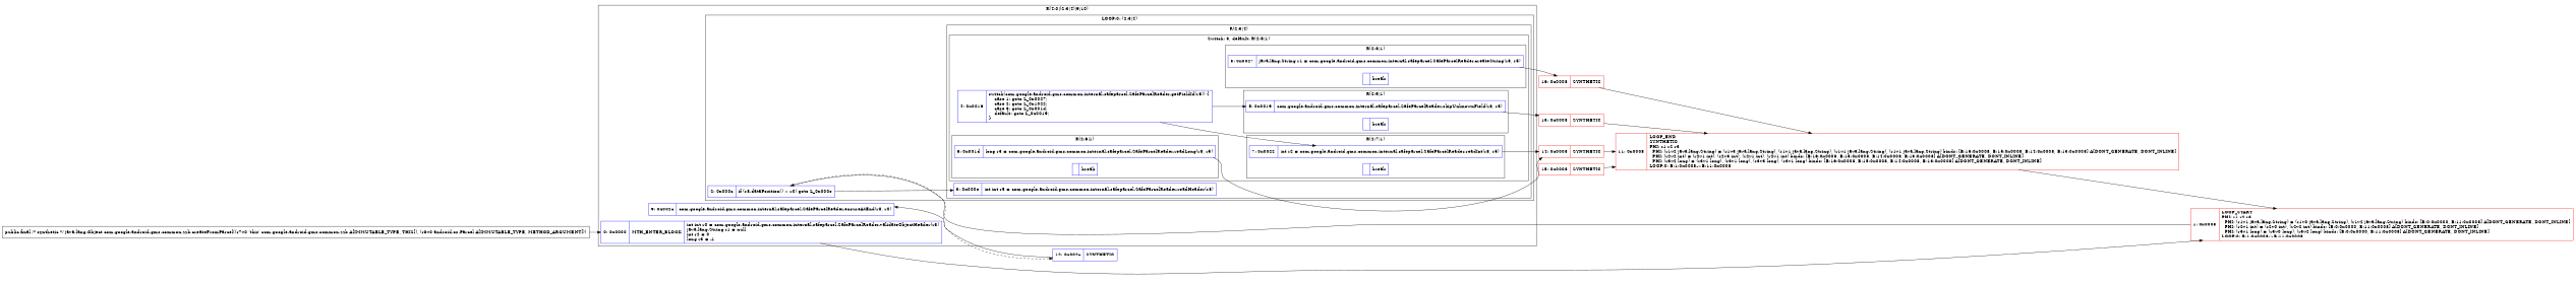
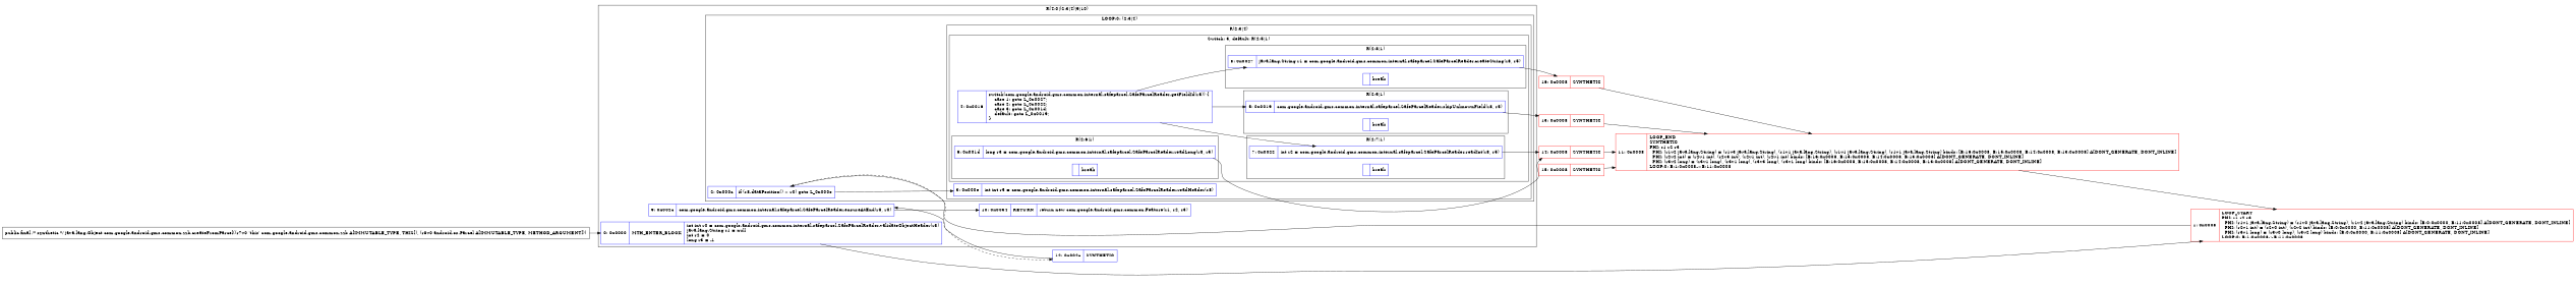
  digraph {
    rankdir=LR
    node [color=blue shape=record]
    n1 [label="{8\:\ 0x0027|java.lang.String r1 = com.google.android.gms.common.internal.safeparcel.SafeParcelReader.createString(r8, r5)\l}"]
    n2 [label="{|break\l}"]
    n3 [label="{7\:\ 0x0022|int r2 = com.google.android.gms.common.internal.safeparcel.SafeParcelReader.readInt(r8, r5)\l}"]
    n4 [label="{|break\l}"]
    n5 [label="{6\:\ 0x001d|long r3 = com.google.android.gms.common.internal.safeparcel.SafeParcelReader.readLong(r8, r5)\l}"]
    n6 [label="{|break\l}"]
    n7 [label="{5\:\ 0x0019|com.google.android.gms.common.internal.safeparcel.SafeParcelReader.skipUnknownField(r8, r5)\l}"]
    n8 [label="{|break\l}"]
-   n9 [label="{4\:\ 0x0016|switch(com.google.android.gms.common.internal.safeparcel.SafeParcelReader.getFieldId(r5)) \{\l    case 1: goto L_0x0027;\l    case 2: goto L_0x1022;\l    case 3: goto L_0x001d;\l    default: goto L_0x0019;\l\}\l}"]
+   n9 [label="{4\:\ 0x0016|switch(com.google.android.gms.common.internal.safeparcel.SafeParcelReader.getFieldId(r5)) \{\l    case 1: goto L_0x0027;\l    case 2: goto L_0x0022;\l    case 3: goto L_0x001d;\l    default: goto L_0x0019;\l\}\l}"]
    n10 [label="{3\:\ 0x000e|int int r5 = com.google.android.gms.common.internal.safeparcel.SafeParcelReader.readHeader(r8)\l}"]
    n11 [label="{2\:\ 0x000c|if (r8.dataPosition() \< r0) goto L_0x000e\l}"]
    n12 [label="{0\:\ 0x0000|MTH_ENTER_BLOCK\l|int int r0 = com.google.android.gms.common.internal.safeparcel.SafeParcelReader.validateObjectHeader(r8)\ljava.lang.String r1 = null\lint r2 = 0\llong r3 = \-1\l}"]
    n13 [label="{9\:\ 0x002c|com.google.android.gms.common.internal.safeparcel.SafeParcelReader.ensureAtEnd(r8, r0)\l}"]
+   n14 [label="{10\:\ 0x0034|RETURN\l|return new com.google.android.gms.common.Feature(r1, r2, r3)\l}"]
    n15 [color=red label="{16\:\ 0x0008|SYNTHETIC\l}"]
    n16 [color=red label="{14\:\ 0x0008|SYNTHETIC\l}"]
    n17 [color=red label="{13\:\ 0x0008|SYNTHETIC\l}"]
    n18 [label="{12\:\ 0x002c|SYNTHETIC\l}"]
    n19 [color=red label="{1\:\ 0x0008|LOOP_START\lPHI: r1 r2 r3 \l  PHI: (r1v1 java.lang.String) = (r1v0 java.lang.String), (r1v2 java.lang.String) binds: [B:0:0x0000, B:11:0x0008] A[DONT_GENERATE, DONT_INLINE]\l  PHI: (r2v1 int) = (r2v0 int), (r2v2 int) binds: [B:0:0x0000, B:11:0x0008] A[DONT_GENERATE, DONT_INLINE]\l  PHI: (r3v1 long) = (r3v0 long), (r3v2 long) binds: [B:0:0x0000, B:11:0x0008] A[DONT_GENERATE, DONT_INLINE]\lLOOP:0: B:1:0x0008\-\>B:11:0x0008\l}"]
    n20 [color=red label="{11\:\ 0x0008|LOOP_END\lSYNTHETIC\lPHI: r1 r2 r3 \l  PHI: (r1v2 java.lang.String) = (r1v3 java.lang.String), (r1v1 java.lang.String), (r1v1 java.lang.String), (r1v1 java.lang.String) binds: [B:16:0x0008, B:15:0x0008, B:14:0x0008, B:13:0x0008] A[DONT_GENERATE, DONT_INLINE]\l  PHI: (r2v2 int) = (r2v1 int), (r2v3 int), (r2v1 int), (r2v1 int) binds: [B:16:0x0008, B:15:0x0008, B:14:0x0008, B:13:0x0008] A[DONT_GENERATE, DONT_INLINE]\l  PHI: (r3v2 long) = (r3v1 long), (r3v1 long), (r3v3 long), (r3v1 long) binds: [B:16:0x0008, B:15:0x0008, B:14:0x0008, B:13:0x0008] A[DONT_GENERATE, DONT_INLINE]\lLOOP:0: B:1:0x0008\-\>B:11:0x0008\l}"]
    n21 [color=red label="{15\:\ 0x0008|SYNTHETIC\l}"]
    n22 [label="{public final \/* synthetic *\/ java.lang.Object com.google.android.gms.common.zzb.createFromParcel((r7v0 'this' com.google.android.gms.common.zzb A[IMMUTABLE_TYPE, THIS]), (r8v0 android.os.Parcel A[IMMUTABLE_TYPE, METHOD_ARGUMENT])) }" color=""]
    subgraph cluster_1 {
      label="R(4:0|(2:3|4)|9|10)"
      n12
      n13
+     n14
      subgraph cluster_2 {
        label="LOOP:0: (2:3|4)"
        n11
        subgraph cluster_3 {
          label="R(2:3|4)"
          n10
          subgraph cluster_4 {
            label="Switch: 3, default: R(2:5|1)"
            n9
            subgraph cluster_5 {
              label="R(2:8|1)"
              n1
              n2
            }
            subgraph cluster_6 {
              label="R(2:7|1)"
              n3
              n4
            }
            subgraph cluster_7 {
              label="R(2:6|1)"
              n5
              n6
            }
            subgraph cluster_8 {
              label="R(2:5|1)"
              n7
              n8
            }
          }
        }
      }
    }
    n1 -> n15
    n3 -> n16
    n5 -> n16
    n7 -> n17
+   n9 -> n1
    n9 -> n3
    n9 -> n7
    n11 -> n10
    n11 -> n18 [style=dashed]
    n12 -> n19
+   n13 -> n14
    n15 -> n20
    n16 -> n20
    n17 -> n20
    n18 -> n13
    n19 -> n11
    n20 -> n19
    n21 -> n20
    n22 -> n12
  }
